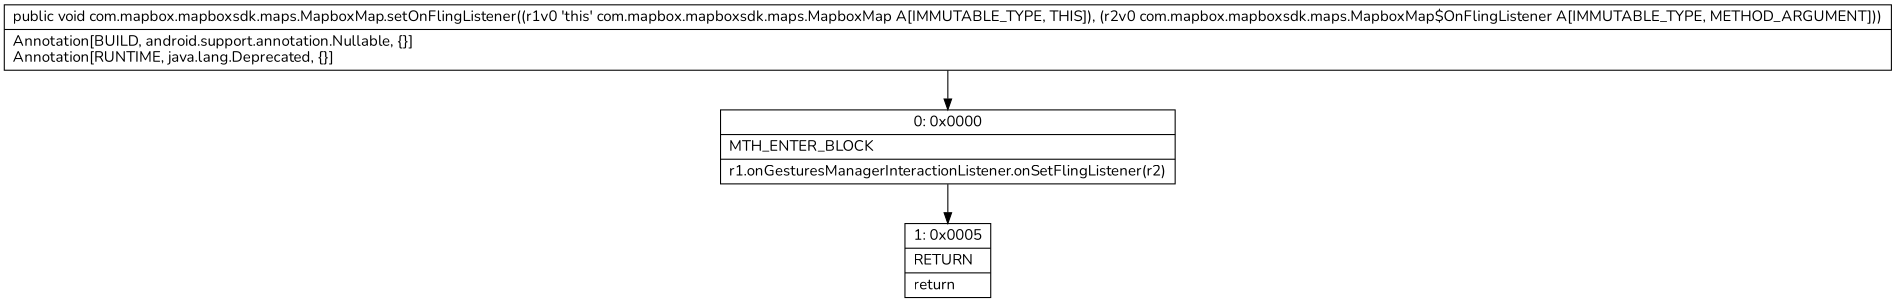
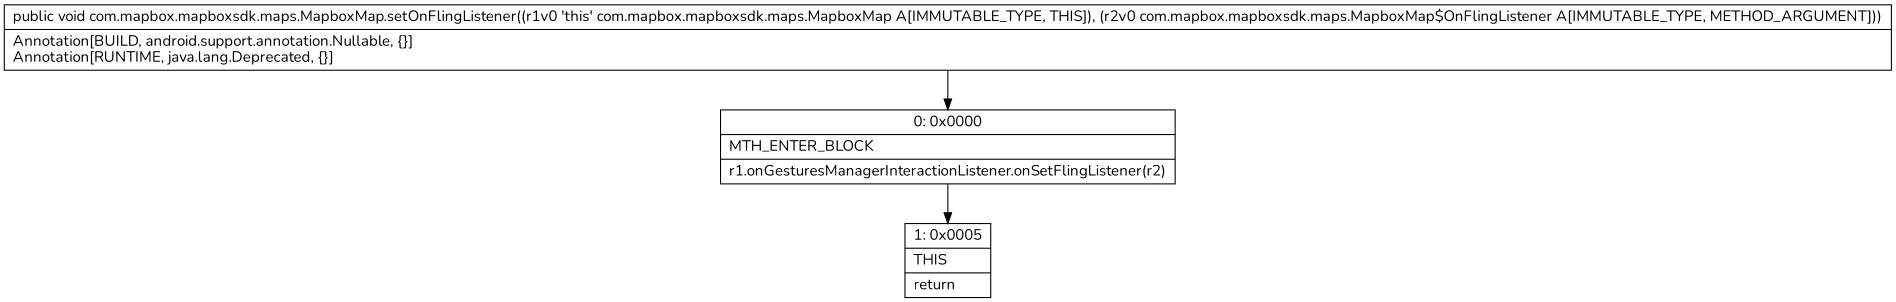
  digraph {
    fontname=Nunito
    node [shape=record fontname=Nunito]
    edge [fontname=Nunito]
    n1 [label="{0\:\ 0x0000|MTH_ENTER_BLOCK\l|r1.onGesturesManagerInteractionListener.onSetFlingListener(r2)\l}"]
-   n2 [label="{1\:\ 0x0005|RETURN\l|return\l}"]
+   n2 [label="{1\:\ 0x0005|THIS\l|return\l}"]
    n3 [label="{public void com.mapbox.mapboxsdk.maps.MapboxMap.setOnFlingListener((r1v0 'this' com.mapbox.mapboxsdk.maps.MapboxMap A[IMMUTABLE_TYPE, THIS]), (r2v0 com.mapbox.mapboxsdk.maps.MapboxMap$OnFlingListener A[IMMUTABLE_TYPE, METHOD_ARGUMENT]))  | Annotation[BUILD, android.support.annotation.Nullable, \{\}]\lAnnotation[RUNTIME, java.lang.Deprecated, \{\}]\l}"]
    n1 -> n2
    n3 -> n1
  }
